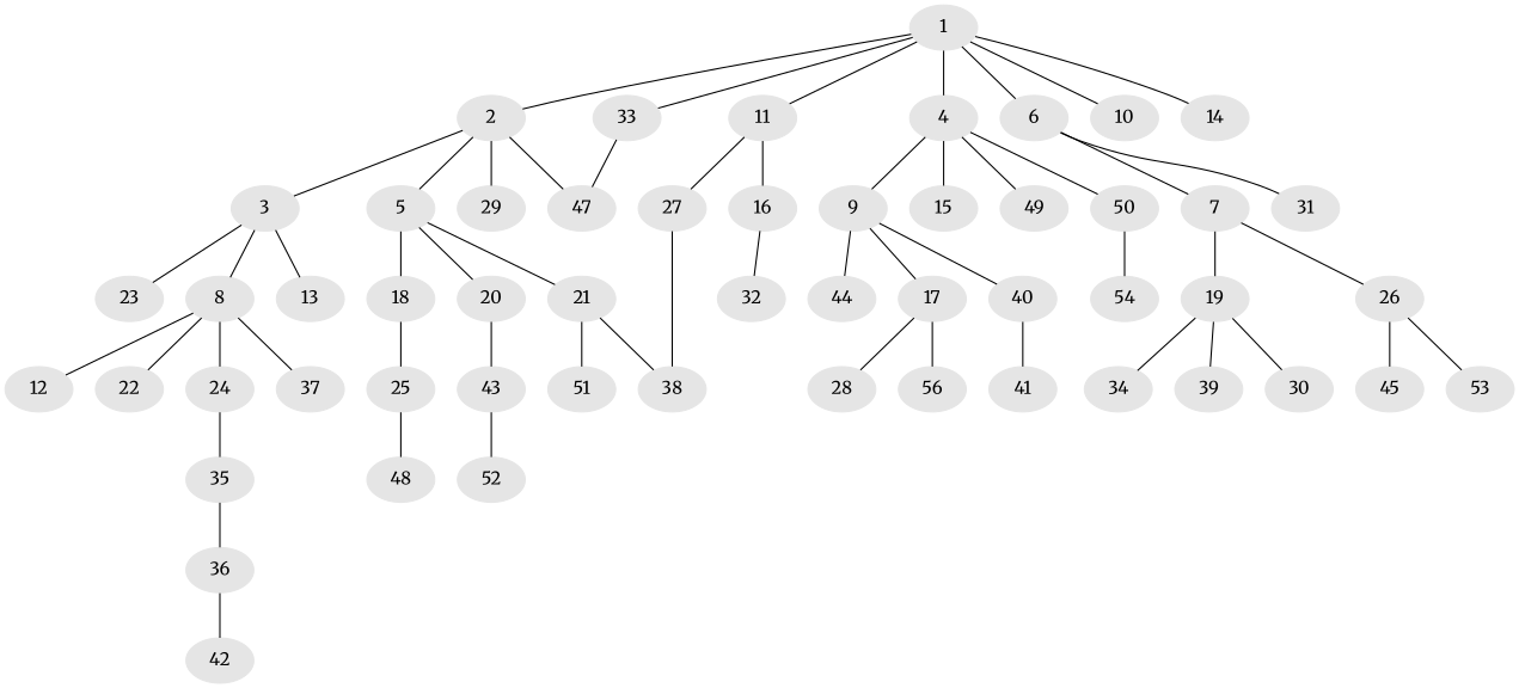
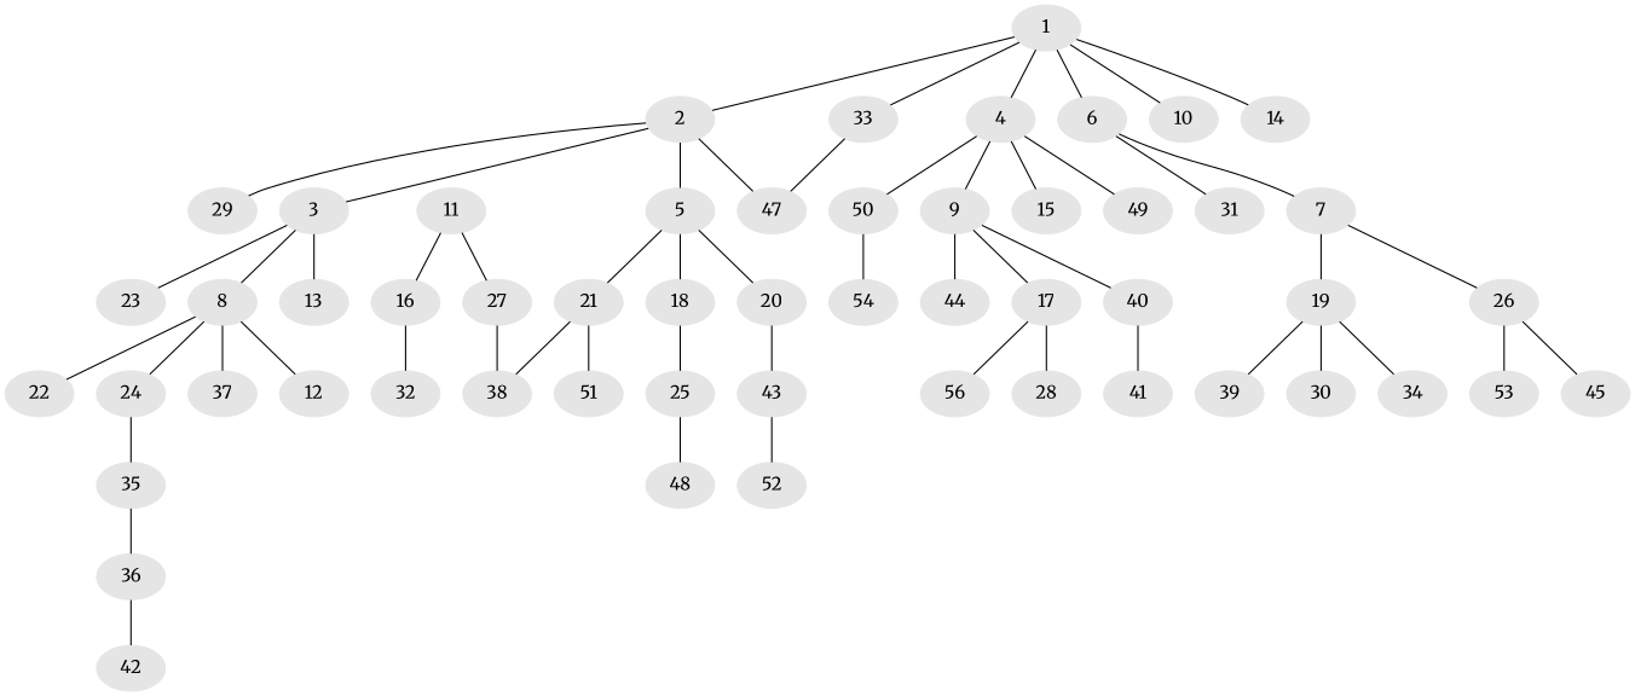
  graph {
    fontname=Merriweather
    node [color=gray90 fontname=Merriweather style=filled]
    edge [fontname=Merriweather]
    1
    2
    4
    6
    10
    11
    14
    33
    3
    5
    29
    47
    9
    15
    49
    50
    7
    31
    16
    27
    8
    13
    23
    18
    20
    21
    12
    22
    24
    37
    19
    26
    17
    40
    44
    54
    25
    43
    38
    51
    30
    34
    39
    45
    53
    35
    28
    n48 [label=56]
    41
    32
    48
    52
    36
    42
    1 -- 2
    1 -- 4
    1 -- 6
    1 -- 10
-   1 -- 11
    1 -- 14
    1 -- 33
    2 -- 3
    2 -- 5
    2 -- 29
    2 -- 47
    4 -- 9
    4 -- 15
    4 -- 49
    4 -- 50
    6 -- 7
    6 -- 31
    11 -- 16
    11 -- 27
    33 -- 47
    3 -- 8
    3 -- 13
    3 -- 23
    5 -- 18
    5 -- 20
    5 -- 21
    9 -- 17
    9 -- 40
    9 -- 44
    50 -- 54
    7 -- 19
    7 -- 26
    16 -- 32
    27 -- 38
    8 -- 12
    8 -- 22
    8 -- 24
    8 -- 37
    18 -- 25
    20 -- 43
    21 -- 38
    21 -- 51
    24 -- 35
    19 -- 30
    19 -- 34
    19 -- 39
    26 -- 45
    26 -- 53
    17 -- 28
    17 -- n48
    40 -- 41
    25 -- 48
    43 -- 52
    35 -- 36
    36 -- 42
  }
